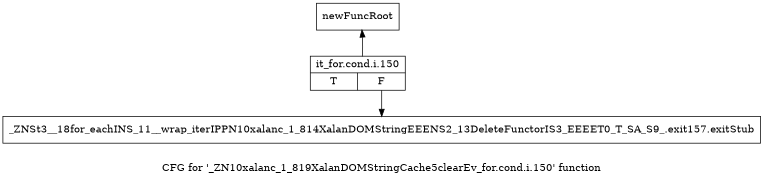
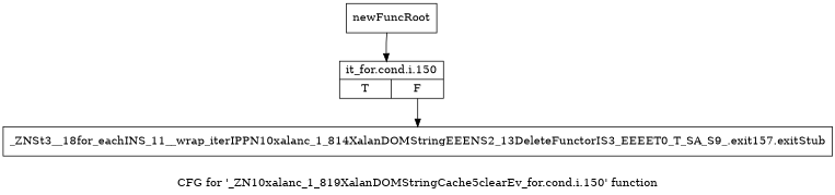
  digraph {
    label="CFG for '_ZN10xalanc_1_819XalanDOMStringCache5clearEv_for.cond.i.150' function"
    node [shape=record]
    n1 [label="{newFuncRoot}"]
    n2 [label="{it_for.cond.i.150|{<s0>T|<s1>F}}"]
    n3 [label="{_ZNSt3__18for_eachINS_11__wrap_iterIPPN10xalanc_1_814XalanDOMStringEEENS2_13DeleteFunctorIS3_EEEET0_T_SA_S9_.exit157.exitStub}"]
-   n2 -> n1
+   n1 -> n2
    n2 -> n3 [tailport=s1]
  }
